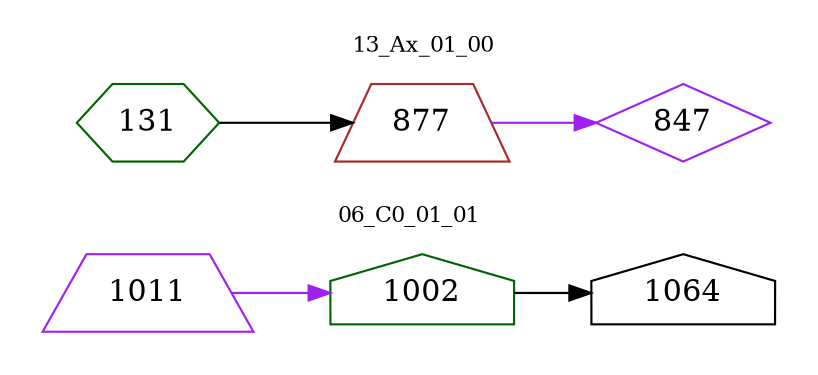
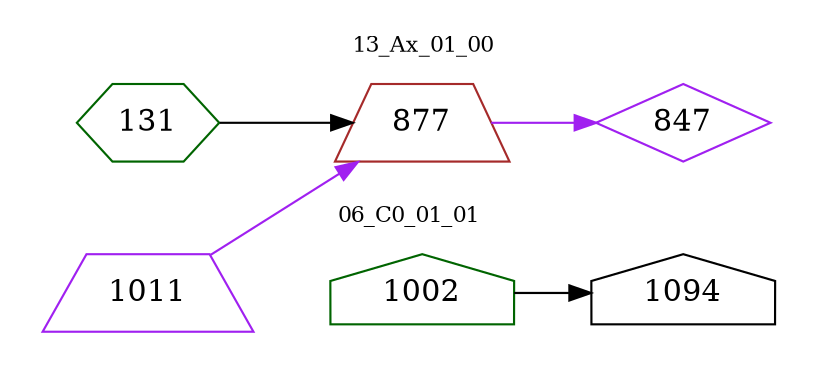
  digraph {
    rankdir=LR
    node [color=darkgreen shape=trapezium]
    edge [color=black]
    n1 [label=131 shape=hexagon]
    n2 [color=brown label=877]
    n3 [color=purple label=847 shape=diamond]
    n4 [color=purple label=1011]
    n5 [label=1002 shape=house]
-   n6 [color=black label=1064 shape=house]
+   n6 [color=black label=1094 shape=house]
    subgraph cluster_1 {
      color=white
      fontsize=10
      label="13_Ax_01_00"
      n1
      n2
      n3
    }
    subgraph cluster_2 {
      color=white
      fontsize=10
      label="06_C0_01_01"
      n4
      n5
      n6
    }
    n1 -> n2
    n2 -> n3 [color=purple]
-   n4 -> n5 [color=purple]
+   n4 -> n2 [color=purple]
    n5 -> n6
  }
